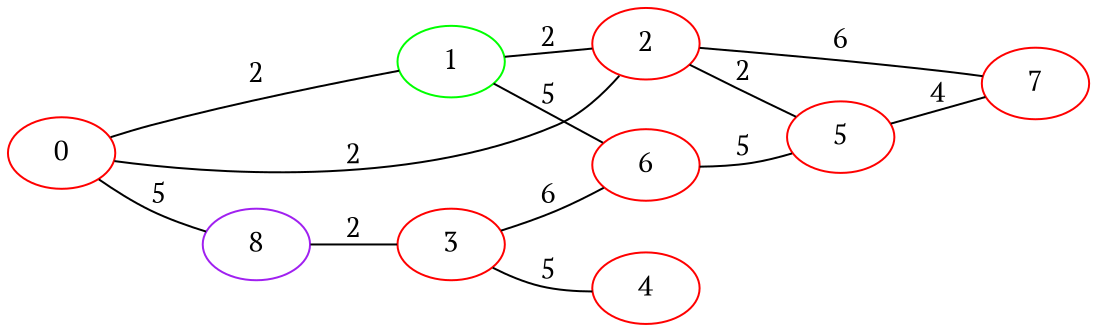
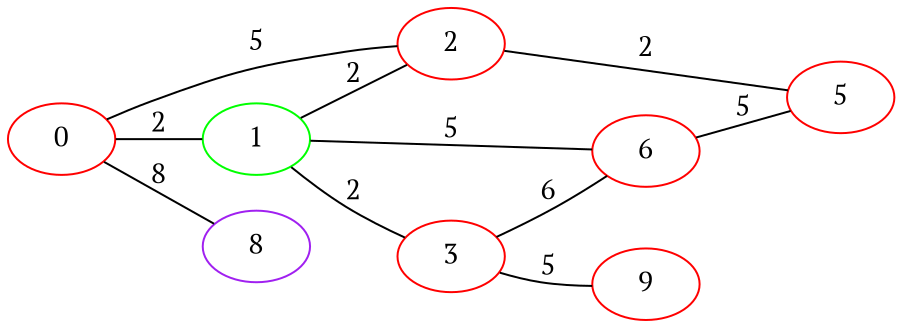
  graph {
    fontname="PT Serif"
    rankdir=LR
    node [color=red fontname="PT Serif" weight=1]
    edge [fontname="PT Serif"]
    1 [color=green weight=2]
    0
    2
    8 [color=purple weight=4]
    3
    6
    5
-   7
-   4
+   4 [label=9]
    1 -- 2 [label=2]
-   8 -- 3 [label=2]
+   1 -- 3 [label=2]
    1 -- 6 [label=5]
    0 -- 1 [label=2]
-   0 -- 2 [label=2]
-   0 -- 8 [label=5]
+   0 -- 2 [label=5]
+   0 -- 8 [label=8]
    2 -- 5 [label=2]
-   2 -- 7 [label=6]
    3 -- 6 [label=6]
    3 -- 4 [label=5]
    6 -- 5 [label=5]
-   5 -- 7 [label=4]
  }
